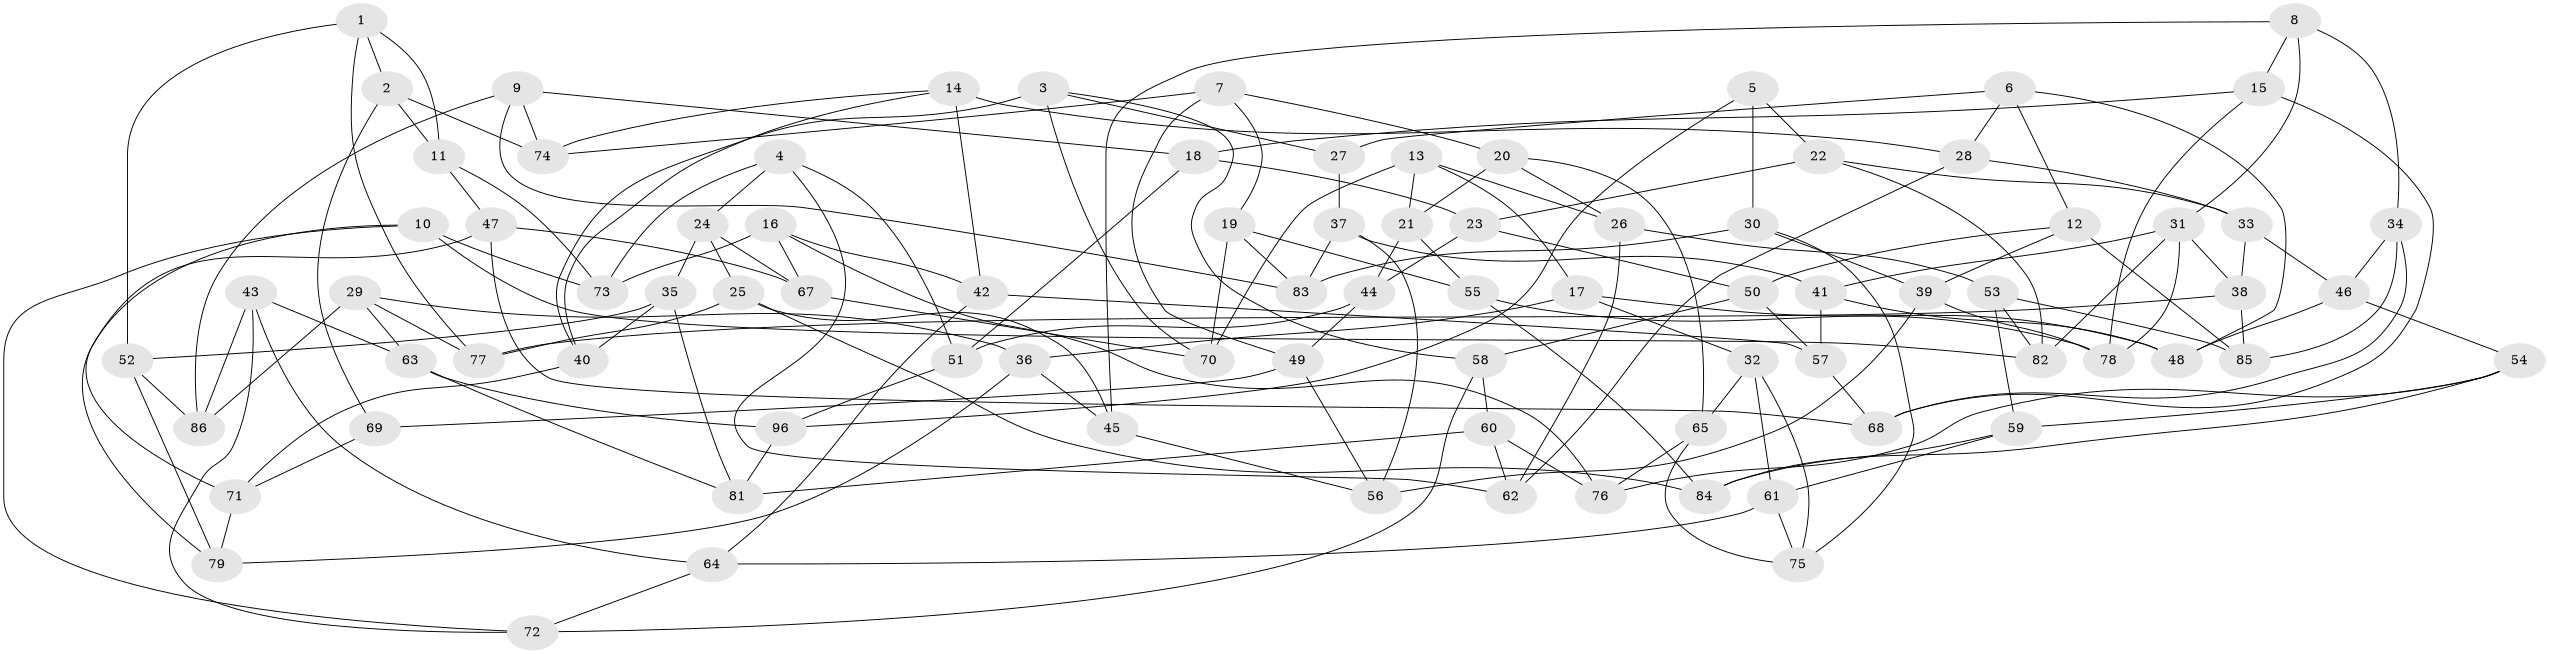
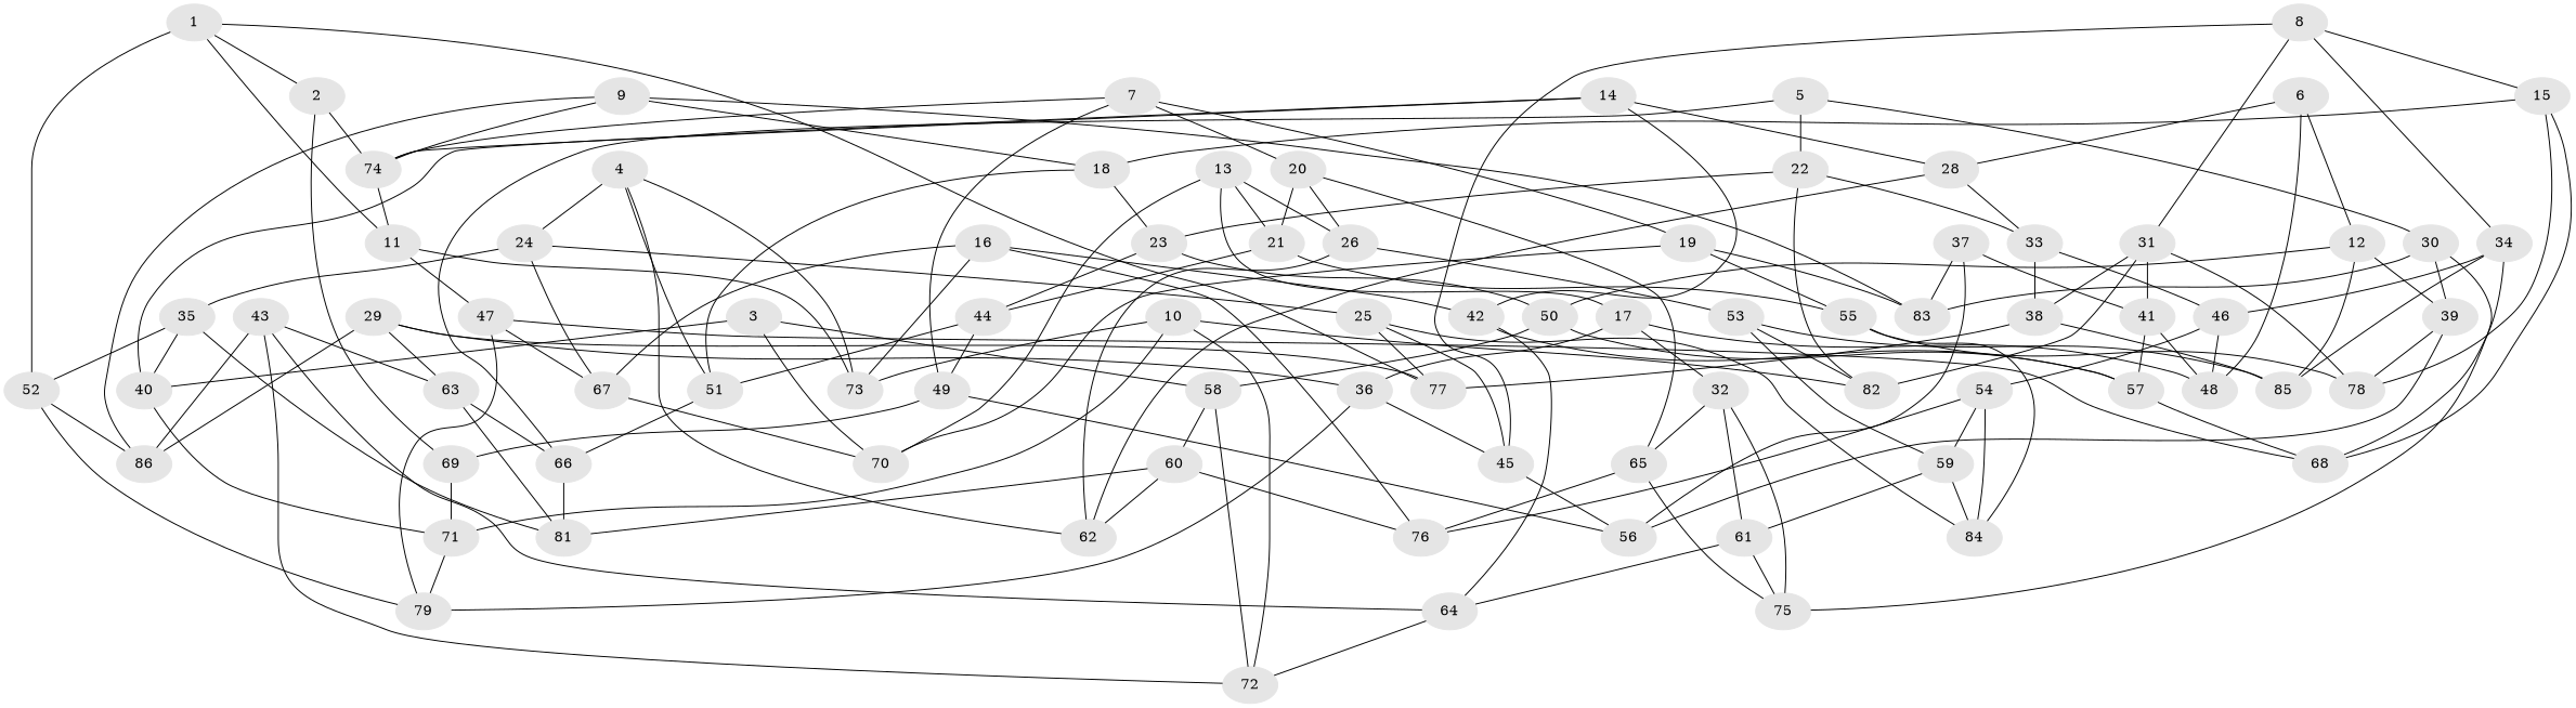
  graph {
    node [color=gray90 style=filled]
    1
    2
    11
    52
    77
    69
    74
    73
    47
    n10 [label=86]
    79
    71
    3
-   27
    40
    58
    70
    37
    72
    60
    4
    24
    51
    62
    67
    25
    35
-   66 [label=96]
+   66
    5
    22
    30
    82
    23
    33
    83
    39
    75
    81
    6
    12
    28
    48
    50
    85
    7
    19
    20
    49
    55
    21
    26
    65
    56
    8
    15
    31
    34
    45
    18
    68
    78
    38
    41
    46
    9
    10
    57
    13
    17
    32
    36
    44
    53
    14
    42
    64
    16
    76
    61
    84
    59
    29
    63
    54
    43
    1 -- 2
    1 -- 11
    1 -- 52
    1 -- 77
-   2 -- 11
+   74 -- 11
    2 -- 69
    2 -- 74
    11 -- 73
    11 -- 47
    52 -- n10
    52 -- 79
    69 -- 71
    47 -- 79
    47 -- 67
    47 -- 68
    71 -- 79
-   3 -- 27
    3 -- 40
    3 -- 58
    3 -- 70
-   27 -- 37
    40 -- 71
    58 -- 72
    58 -- 60
    37 -- 83
    37 -- 56
    37 -- 41
    60 -- 62
    60 -- 81
    60 -- 76
    4 -- 73
    4 -- 24
    4 -- 51
    4 -- 62
    24 -- 67
    24 -- 25
    24 -- 35
    51 -- 66
    67 -- 70
    25 -- 77
    25 -- 45
    25 -- 84
    35 -- 52
    35 -- 40
    35 -- 81
    66 -- 81
    5 -- 66
    5 -- 22
    5 -- 30
    22 -- 82
    22 -- 23
    22 -- 33
    30 -- 83
    30 -- 39
    30 -- 75
    23 -- 50
    23 -- 44
    33 -- 38
    33 -- 46
    39 -- 56
    39 -- 78
-   6 -- 27
    6 -- 12
    6 -- 28
    6 -- 48
    12 -- 39
    12 -- 50
    12 -- 85
    28 -- 62
    28 -- 33
    50 -- 58
    50 -- 57
    7 -- 74
    7 -- 19
    7 -- 20
    7 -- 49
    19 -- 70
    19 -- 83
    19 -- 55
    20 -- 21
    20 -- 26
    20 -- 65
    49 -- 69
    49 -- 56
    55 -- 78
    55 -- 84
    21 -- 55
    21 -- 44
    26 -- 62
    26 -- 53
    65 -- 75
    65 -- 76
    8 -- 15
    8 -- 31
    8 -- 34
    8 -- 45
    15 -- 18
    15 -- 68
    15 -- 78
    31 -- 82
    31 -- 78
    31 -- 38
    31 -- 41
    34 -- 85
    34 -- 68
    34 -- 46
    45 -- 56
    18 -- 51
    18 -- 23
    38 -- 77
    38 -- 85
    41 -- 48
    41 -- 57
    46 -- 48
    46 -- 54
    9 -- 74
    9 -- n10
    9 -- 83
    9 -- 18
    10 -- 73
    10 -- 71
    10 -- 72
    10 -- 82
    57 -- 68
    13 -- 70
    13 -- 21
    13 -- 26
    13 -- 17
    17 -- 48
    17 -- 32
    17 -- 36
    32 -- 75
    32 -- 65
    32 -- 61
    36 -- 79
    36 -- 45
    44 -- 51
    44 -- 49
    53 -- 82
    53 -- 85
    53 -- 59
    14 -- 74
    14 -- 40
    14 -- 28
    14 -- 42
    42 -- 57
    42 -- 64
    64 -- 72
    16 -- 73
    16 -- 67
    16 -- 42
    16 -- 76
    61 -- 75
    61 -- 64
    59 -- 61
    59 -- 84
    29 -- 77
    29 -- n10
    29 -- 36
    29 -- 63
    63 -- 66
    63 -- 81
    54 -- 76
    54 -- 84
    54 -- 59
    43 -- n10
    43 -- 72
    43 -- 64
    43 -- 63
  }
